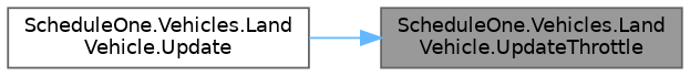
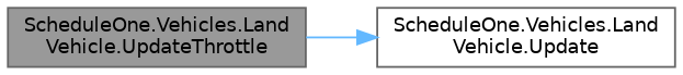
  digraph {
    rankdir=RL
    node [fontname=Helvetica fontsize=10 shape=box style=filled]
    n1 [color=gray40 fillcolor=grey60 fontcolor=black height=0.2 label="ScheduleOne.Vehicles.Land\lVehicle.UpdateThrottle" width=0.4]
    n2 [color=grey40 fillcolor=white height=0.2 label="ScheduleOne.Vehicles.Land\lVehicle.Update" width=0.4]
-   n1 -> n2 [color=steelblue1 dir=back fontname=Helvetica fontsize=10 labelfontname=Helvetica labelfontsize=10 style=solid]
+   n2 -> n1 [color=steelblue1 dir=back fontname=Helvetica fontsize=10 labelfontname=Helvetica labelfontsize=10 style=solid]
  }
